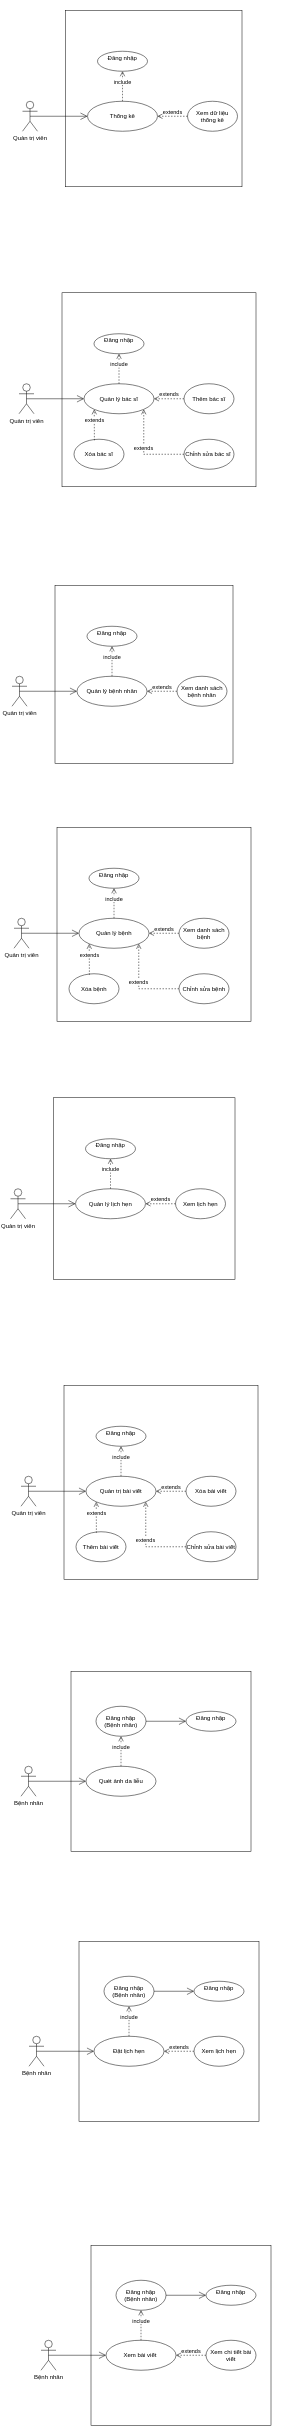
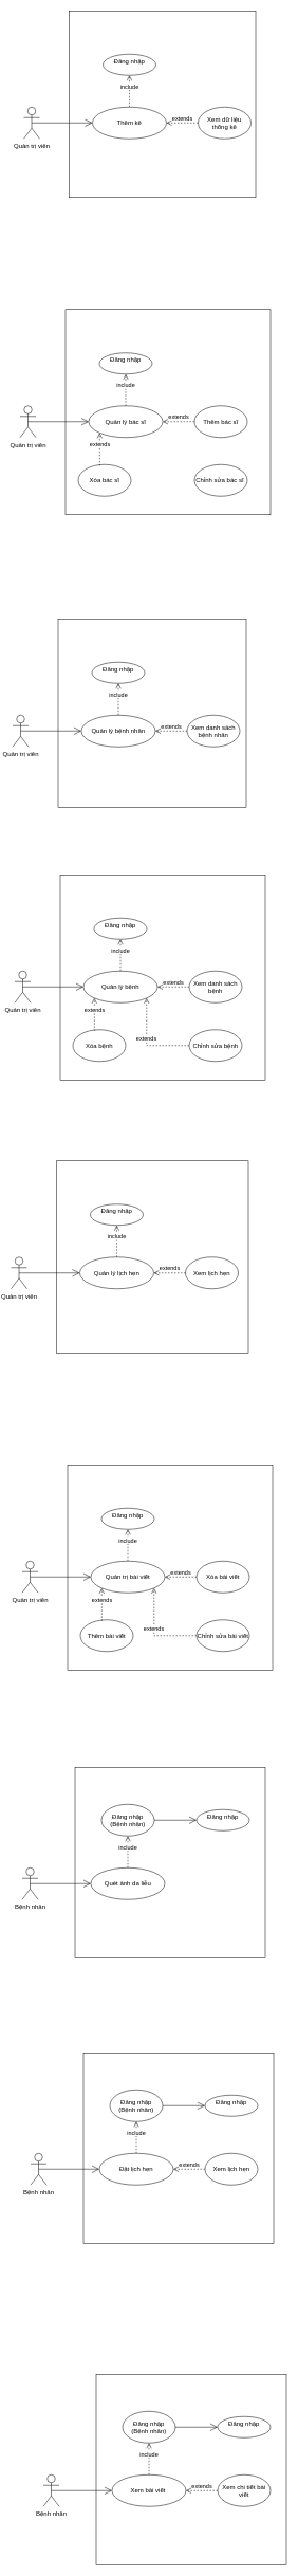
  <mxCell id="0" />
  <mxCell id="1" parent="0" />
  <mxCell id="2" value="" style="whiteSpace=wrap;html=1;aspect=fixed;" parent="1" vertex="1"><mxGeometry x="181" y="4490" width="360" height="360" as="geometry" /></mxCell>
  <mxCell id="3" value="Bệnh nhân" style="shape=umlActor;verticalLabelPosition=bottom;verticalAlign=top;html=1;" parent="1" vertex="1"><mxGeometry x="81" y="4680" width="30" height="60" as="geometry" /></mxCell>
  <mxCell id="4" value="Xem bài viết&amp;nbsp;" style="ellipse;whiteSpace=wrap;html=1;" parent="1" vertex="1"><mxGeometry x="211" y="4680" width="140" height="60" as="geometry" /></mxCell>
  <mxCell id="5" value="Đăng nhập&lt;div&gt;(Bệnh nhân)&lt;/div&gt;" style="ellipse;whiteSpace=wrap;html=1;" parent="1" vertex="1"><mxGeometry x="231" y="4560" width="100" height="60" as="geometry" /></mxCell>
  <mxCell id="6" value="Đăng nhập&lt;div&gt;&lt;br&gt;&lt;/div&gt;" style="ellipse;whiteSpace=wrap;html=1;" parent="1" vertex="1"><mxGeometry x="411" y="4570" width="100" height="40" as="geometry" /></mxCell>
  <mxCell id="7" value="Xem chi tiết bài viết" style="ellipse;whiteSpace=wrap;html=1;" parent="1" vertex="1"><mxGeometry x="411" y="4680" width="100" height="60" as="geometry" /></mxCell>
  <mxCell id="8" value="" style="endArrow=open;endFill=1;endSize=12;html=1;rounded=0;exitX=0.5;exitY=0.5;exitDx=0;exitDy=0;exitPerimeter=0;" parent="1" source="3" target="4" edge="1"><mxGeometry width="160" relative="1" as="geometry"><mxPoint x="221" y="4680" as="sourcePoint" /><mxPoint x="381" y="4680" as="targetPoint" /></mxGeometry></mxCell>
  <mxCell id="9" value="extends" style="html=1;verticalAlign=bottom;endArrow=open;dashed=1;endSize=8;curved=0;rounded=0;entryX=1;entryY=0.5;entryDx=0;entryDy=0;" parent="1" source="7" target="4" edge="1"><mxGeometry relative="1" as="geometry"><mxPoint x="341" y="4680" as="sourcePoint" /><mxPoint x="261" y="4680" as="targetPoint" /><mxPoint as="offset" /></mxGeometry></mxCell>
  <mxCell id="10" value="include" style="html=1;verticalAlign=bottom;endArrow=open;dashed=1;endSize=8;curved=0;rounded=0;entryX=0.5;entryY=1;entryDx=0;entryDy=0;" parent="1" source="4" target="5" edge="1"><mxGeometry relative="1" as="geometry"><mxPoint x="421" y="4720" as="sourcePoint" /><mxPoint x="361" y="4720" as="targetPoint" /><mxPoint as="offset" /></mxGeometry></mxCell>
  <mxCell id="11" value="" style="endArrow=open;endFill=1;endSize=12;html=1;rounded=0;exitX=1;exitY=0.5;exitDx=0;exitDy=0;entryX=0;entryY=0.5;entryDx=0;entryDy=0;" parent="1" source="5" target="6" edge="1"><mxGeometry width="160" relative="1" as="geometry"><mxPoint x="106" y="4720" as="sourcePoint" /><mxPoint x="221" y="4720" as="targetPoint" /></mxGeometry></mxCell>
  <mxCell id="12" value="" style="whiteSpace=wrap;html=1;aspect=fixed;" vertex="1" parent="1"><mxGeometry x="157" y="3882" width="360" height="360" as="geometry" /></mxCell>
  <mxCell id="13" value="Bệnh nhân" style="shape=umlActor;verticalLabelPosition=bottom;verticalAlign=top;html=1;" vertex="1" parent="1"><mxGeometry x="57" y="4072" width="30" height="60" as="geometry" /></mxCell>
  <mxCell id="14" value="Đặt lịch hẹn" style="ellipse;whiteSpace=wrap;html=1;" vertex="1" parent="1"><mxGeometry x="187" y="4072" width="140" height="60" as="geometry" /></mxCell>
  <mxCell id="15" value="Đăng nhập&lt;div&gt;(Bệnh nhân)&lt;/div&gt;" style="ellipse;whiteSpace=wrap;html=1;" vertex="1" parent="1"><mxGeometry x="207" y="3952" width="100" height="60" as="geometry" /></mxCell>
  <mxCell id="16" value="Đăng nhập&lt;div&gt;&lt;br&gt;&lt;/div&gt;" style="ellipse;whiteSpace=wrap;html=1;" vertex="1" parent="1"><mxGeometry x="387" y="3962" width="100" height="40" as="geometry" /></mxCell>
  <mxCell id="17" value="Xem lịch hẹn" style="ellipse;whiteSpace=wrap;html=1;" vertex="1" parent="1"><mxGeometry x="387" y="4072" width="100" height="60" as="geometry" /></mxCell>
  <mxCell id="18" value="" style="endArrow=open;endFill=1;endSize=12;html=1;rounded=0;exitX=0.5;exitY=0.5;exitDx=0;exitDy=0;exitPerimeter=0;" edge="1" parent="1" source="13" target="14"><mxGeometry width="160" relative="1" as="geometry"><mxPoint x="197" y="4072" as="sourcePoint" /><mxPoint x="357" y="4072" as="targetPoint" /></mxGeometry></mxCell>
  <mxCell id="19" value="extends" style="html=1;verticalAlign=bottom;endArrow=open;dashed=1;endSize=8;curved=0;rounded=0;entryX=1;entryY=0.5;entryDx=0;entryDy=0;" edge="1" parent="1" source="17" target="14"><mxGeometry relative="1" as="geometry"><mxPoint x="317" y="4072" as="sourcePoint" /><mxPoint x="237" y="4072" as="targetPoint" /><mxPoint as="offset" /></mxGeometry></mxCell>
  <mxCell id="20" value="include" style="html=1;verticalAlign=bottom;endArrow=open;dashed=1;endSize=8;curved=0;rounded=0;entryX=0.5;entryY=1;entryDx=0;entryDy=0;" edge="1" parent="1" source="14" target="15"><mxGeometry relative="1" as="geometry"><mxPoint x="397" y="4112" as="sourcePoint" /><mxPoint x="337" y="4112" as="targetPoint" /><mxPoint as="offset" /></mxGeometry></mxCell>
  <mxCell id="21" value="" style="endArrow=open;endFill=1;endSize=12;html=1;rounded=0;exitX=1;exitY=0.5;exitDx=0;exitDy=0;entryX=0;entryY=0.5;entryDx=0;entryDy=0;" edge="1" parent="1" source="15" target="16"><mxGeometry width="160" relative="1" as="geometry"><mxPoint x="82" y="4112" as="sourcePoint" /><mxPoint x="197" y="4112" as="targetPoint" /></mxGeometry></mxCell>
  <mxCell id="22" value="" style="whiteSpace=wrap;html=1;aspect=fixed;" vertex="1" parent="1"><mxGeometry x="141" y="3342" width="360" height="360" as="geometry" /></mxCell>
  <mxCell id="23" value="Bệnh nhân" style="shape=umlActor;verticalLabelPosition=bottom;verticalAlign=top;html=1;" vertex="1" parent="1"><mxGeometry x="41" y="3532" width="30" height="60" as="geometry" /></mxCell>
  <mxCell id="24" value="Quét ảnh da liễu" style="ellipse;whiteSpace=wrap;html=1;" vertex="1" parent="1"><mxGeometry x="171" y="3532" width="140" height="60" as="geometry" /></mxCell>
  <mxCell id="25" value="Đăng nhập&lt;div&gt;(Bệnh nhân)&lt;/div&gt;" style="ellipse;whiteSpace=wrap;html=1;" vertex="1" parent="1"><mxGeometry x="191" y="3412" width="100" height="60" as="geometry" /></mxCell>
  <mxCell id="26" value="Đăng nhập&lt;div&gt;&lt;br&gt;&lt;/div&gt;" style="ellipse;whiteSpace=wrap;html=1;" vertex="1" parent="1"><mxGeometry x="371" y="3422" width="100" height="40" as="geometry" /></mxCell>
  <mxCell id="27" value="" style="endArrow=open;endFill=1;endSize=12;html=1;rounded=0;exitX=0.5;exitY=0.5;exitDx=0;exitDy=0;exitPerimeter=0;" edge="1" parent="1" source="23" target="24"><mxGeometry width="160" relative="1" as="geometry"><mxPoint x="181" y="3532" as="sourcePoint" /><mxPoint x="341" y="3532" as="targetPoint" /></mxGeometry></mxCell>
  <mxCell id="28" value="include" style="html=1;verticalAlign=bottom;endArrow=open;dashed=1;endSize=8;curved=0;rounded=0;entryX=0.5;entryY=1;entryDx=0;entryDy=0;" edge="1" parent="1" source="24" target="25"><mxGeometry relative="1" as="geometry"><mxPoint x="381" y="3572" as="sourcePoint" /><mxPoint x="321" y="3572" as="targetPoint" /><mxPoint as="offset" /></mxGeometry></mxCell>
  <mxCell id="29" value="" style="endArrow=open;endFill=1;endSize=12;html=1;rounded=0;exitX=1;exitY=0.5;exitDx=0;exitDy=0;entryX=0;entryY=0.5;entryDx=0;entryDy=0;" edge="1" parent="1" source="25" target="26"><mxGeometry width="160" relative="1" as="geometry"><mxPoint x="66" y="3572" as="sourcePoint" /><mxPoint x="181" y="3572" as="targetPoint" /></mxGeometry></mxCell>
  <mxCell id="30" value="" style="whiteSpace=wrap;html=1;aspect=fixed;" vertex="1" parent="1"><mxGeometry x="127" y="2770" width="388" height="388" as="geometry" /></mxCell>
  <mxCell id="31" value="Quản trị viên" style="shape=umlActor;verticalLabelPosition=bottom;verticalAlign=top;html=1;" vertex="1" parent="1"><mxGeometry x="41" y="2952" width="30" height="60" as="geometry" /></mxCell>
  <mxCell id="32" value="Quản trị bài viết" style="ellipse;whiteSpace=wrap;html=1;" vertex="1" parent="1"><mxGeometry x="171" y="2952" width="140" height="60" as="geometry" /></mxCell>
  <mxCell id="33" value="Đăng nhập&lt;div&gt;&lt;br&gt;&lt;/div&gt;" style="ellipse;whiteSpace=wrap;html=1;" vertex="1" parent="1"><mxGeometry x="191" y="2852" width="100" height="40" as="geometry" /></mxCell>
  <mxCell id="34" value="Xóa bài viết" style="ellipse;whiteSpace=wrap;html=1;" vertex="1" parent="1"><mxGeometry x="371" y="2952" width="100" height="60" as="geometry" /></mxCell>
  <mxCell id="35" value="" style="endArrow=open;endFill=1;endSize=12;html=1;rounded=0;exitX=0.5;exitY=0.5;exitDx=0;exitDy=0;exitPerimeter=0;" edge="1" parent="1" source="31" target="32"><mxGeometry width="160" relative="1" as="geometry"><mxPoint x="181" y="2952" as="sourcePoint" /><mxPoint x="341" y="2952" as="targetPoint" /></mxGeometry></mxCell>
  <mxCell id="36" value="extends" style="html=1;verticalAlign=bottom;endArrow=open;dashed=1;endSize=8;curved=0;rounded=0;entryX=1;entryY=0.5;entryDx=0;entryDy=0;" edge="1" parent="1" source="34" target="32"><mxGeometry relative="1" as="geometry"><mxPoint x="301" y="2952" as="sourcePoint" /><mxPoint x="221" y="2952" as="targetPoint" /><mxPoint as="offset" /></mxGeometry></mxCell>
  <mxCell id="37" value="include" style="html=1;verticalAlign=bottom;endArrow=open;dashed=1;endSize=8;curved=0;rounded=0;entryX=0.5;entryY=1;entryDx=0;entryDy=0;" edge="1" parent="1" source="32"><mxGeometry relative="1" as="geometry"><mxPoint x="381" y="2992" as="sourcePoint" /><mxPoint x="241" y="2892" as="targetPoint" /><mxPoint as="offset" /></mxGeometry></mxCell>
  <mxCell id="38" value="Thêm bài viết" style="ellipse;whiteSpace=wrap;html=1;" vertex="1" parent="1"><mxGeometry x="151" y="3063" width="100" height="60" as="geometry" /></mxCell>
  <mxCell id="39" value="Chỉnh sửa bài viết" style="ellipse;whiteSpace=wrap;html=1;" vertex="1" parent="1"><mxGeometry x="371" y="3063" width="100" height="60" as="geometry" /></mxCell>
  <mxCell id="40" value="extends" style="html=1;verticalAlign=bottom;endArrow=open;dashed=1;endSize=8;curved=0;rounded=0;entryX=0;entryY=1;entryDx=0;entryDy=0;exitX=0.408;exitY=0.037;exitDx=0;exitDy=0;exitPerimeter=0;" edge="1" parent="1" source="38" target="32"><mxGeometry relative="1" as="geometry"><mxPoint x="381" y="2992" as="sourcePoint" /><mxPoint x="321" y="2992" as="targetPoint" /><mxPoint as="offset" /></mxGeometry></mxCell>
  <mxCell id="41" value="extends" style="html=1;verticalAlign=bottom;endArrow=open;dashed=1;endSize=8;rounded=0;entryX=1;entryY=1;entryDx=0;entryDy=0;exitX=0;exitY=0.5;exitDx=0;exitDy=0;edgeStyle=orthogonalEdgeStyle;" edge="1" parent="1" source="39" target="32"><mxGeometry relative="1" as="geometry"><mxPoint x="391" y="3002" as="sourcePoint" /><mxPoint x="331" y="3002" as="targetPoint" /><mxPoint as="offset" /></mxGeometry></mxCell>
  <mxCell id="42" value="" style="whiteSpace=wrap;html=1;aspect=fixed;" vertex="1" parent="1"><mxGeometry x="106" y="2195" width="363" height="363" as="geometry" /></mxCell>
  <mxCell id="43" value="Quản trị viên" style="shape=umlActor;verticalLabelPosition=bottom;verticalAlign=top;html=1;" vertex="1" parent="1"><mxGeometry x="20" y="2377" width="30" height="60" as="geometry" /></mxCell>
  <mxCell id="44" value="Quản lý lịch hẹn" style="ellipse;whiteSpace=wrap;html=1;" vertex="1" parent="1"><mxGeometry x="150" y="2377" width="140" height="60" as="geometry" /></mxCell>
  <mxCell id="45" value="Đăng nhập&lt;div&gt;&lt;br&gt;&lt;/div&gt;" style="ellipse;whiteSpace=wrap;html=1;" vertex="1" parent="1"><mxGeometry x="170" y="2277" width="100" height="40" as="geometry" /></mxCell>
  <mxCell id="46" value="Xem lịch hẹn" style="ellipse;whiteSpace=wrap;html=1;" vertex="1" parent="1"><mxGeometry x="350" y="2377" width="100" height="60" as="geometry" /></mxCell>
  <mxCell id="47" value="" style="endArrow=open;endFill=1;endSize=12;html=1;rounded=0;exitX=0.5;exitY=0.5;exitDx=0;exitDy=0;exitPerimeter=0;" edge="1" parent="1" source="43" target="44"><mxGeometry width="160" relative="1" as="geometry"><mxPoint x="160" y="2377" as="sourcePoint" /><mxPoint x="320" y="2377" as="targetPoint" /></mxGeometry></mxCell>
  <mxCell id="48" value="extends" style="html=1;verticalAlign=bottom;endArrow=open;dashed=1;endSize=8;curved=0;rounded=0;entryX=1;entryY=0.5;entryDx=0;entryDy=0;" edge="1" parent="1" source="46" target="44"><mxGeometry relative="1" as="geometry"><mxPoint x="280" y="2377" as="sourcePoint" /><mxPoint x="200" y="2377" as="targetPoint" /><mxPoint as="offset" /></mxGeometry></mxCell>
  <mxCell id="49" value="include" style="html=1;verticalAlign=bottom;endArrow=open;dashed=1;endSize=8;curved=0;rounded=0;entryX=0.5;entryY=1;entryDx=0;entryDy=0;" edge="1" parent="1" source="44"><mxGeometry relative="1" as="geometry"><mxPoint x="360" y="2417" as="sourcePoint" /><mxPoint x="220" y="2317" as="targetPoint" /><mxPoint as="offset" /></mxGeometry></mxCell>
  <mxCell id="50" value="" style="whiteSpace=wrap;html=1;aspect=fixed;" vertex="1" parent="1"><mxGeometry x="113" y="1654" width="388" height="388" as="geometry" /></mxCell>
  <mxCell id="51" value="Quản trị viên" style="shape=umlActor;verticalLabelPosition=bottom;verticalAlign=top;html=1;" vertex="1" parent="1"><mxGeometry x="27" y="1836" width="30" height="60" as="geometry" /></mxCell>
  <mxCell id="52" value="Quản lý bệnh" style="ellipse;whiteSpace=wrap;html=1;" vertex="1" parent="1"><mxGeometry x="157" y="1836" width="140" height="60" as="geometry" /></mxCell>
  <mxCell id="53" value="Đăng nhập&lt;div&gt;&lt;br&gt;&lt;/div&gt;" style="ellipse;whiteSpace=wrap;html=1;" vertex="1" parent="1"><mxGeometry x="177" y="1736" width="100" height="40" as="geometry" /></mxCell>
  <mxCell id="54" value="Xem danh sách bệnh" style="ellipse;whiteSpace=wrap;html=1;" vertex="1" parent="1"><mxGeometry x="357" y="1836" width="100" height="60" as="geometry" /></mxCell>
  <mxCell id="55" value="" style="endArrow=open;endFill=1;endSize=12;html=1;rounded=0;exitX=0.5;exitY=0.5;exitDx=0;exitDy=0;exitPerimeter=0;" edge="1" parent="1" source="51" target="52"><mxGeometry width="160" relative="1" as="geometry"><mxPoint x="167" y="1836" as="sourcePoint" /><mxPoint x="327" y="1836" as="targetPoint" /></mxGeometry></mxCell>
  <mxCell id="56" value="extends" style="html=1;verticalAlign=bottom;endArrow=open;dashed=1;endSize=8;curved=0;rounded=0;entryX=1;entryY=0.5;entryDx=0;entryDy=0;" edge="1" parent="1" source="54" target="52"><mxGeometry relative="1" as="geometry"><mxPoint x="287" y="1836" as="sourcePoint" /><mxPoint x="207" y="1836" as="targetPoint" /><mxPoint as="offset" /></mxGeometry></mxCell>
  <mxCell id="57" value="include" style="html=1;verticalAlign=bottom;endArrow=open;dashed=1;endSize=8;curved=0;rounded=0;entryX=0.5;entryY=1;entryDx=0;entryDy=0;" edge="1" parent="1" source="52"><mxGeometry relative="1" as="geometry"><mxPoint x="367" y="1876" as="sourcePoint" /><mxPoint x="227" y="1776" as="targetPoint" /><mxPoint as="offset" /></mxGeometry></mxCell>
  <mxCell id="58" value="Xóa bệnh" style="ellipse;whiteSpace=wrap;html=1;" vertex="1" parent="1"><mxGeometry x="137" y="1947" width="100" height="60" as="geometry" /></mxCell>
  <mxCell id="59" value="Chỉnh sửa bệnh" style="ellipse;whiteSpace=wrap;html=1;" vertex="1" parent="1"><mxGeometry x="357" y="1947" width="100" height="60" as="geometry" /></mxCell>
  <mxCell id="60" value="extends" style="html=1;verticalAlign=bottom;endArrow=open;dashed=1;endSize=8;curved=0;rounded=0;entryX=0;entryY=1;entryDx=0;entryDy=0;exitX=0.408;exitY=0.037;exitDx=0;exitDy=0;exitPerimeter=0;" edge="1" parent="1" source="58" target="52"><mxGeometry relative="1" as="geometry"><mxPoint x="367" y="1876" as="sourcePoint" /><mxPoint x="307" y="1876" as="targetPoint" /><mxPoint as="offset" /></mxGeometry></mxCell>
  <mxCell id="61" value="extends" style="html=1;verticalAlign=bottom;endArrow=open;dashed=1;endSize=8;rounded=0;entryX=1;entryY=1;entryDx=0;entryDy=0;exitX=0;exitY=0.5;exitDx=0;exitDy=0;edgeStyle=orthogonalEdgeStyle;" edge="1" parent="1" source="59" target="52"><mxGeometry relative="1" as="geometry"><mxPoint x="377" y="1886" as="sourcePoint" /><mxPoint x="317" y="1886" as="targetPoint" /><mxPoint as="offset" /></mxGeometry></mxCell>
  <mxCell id="62" value="" style="whiteSpace=wrap;html=1;aspect=fixed;" vertex="1" parent="1"><mxGeometry x="109" y="1170" width="356" height="356" as="geometry" /></mxCell>
  <mxCell id="63" value="Quản trị viên" style="shape=umlActor;verticalLabelPosition=bottom;verticalAlign=top;html=1;" vertex="1" parent="1"><mxGeometry x="23" y="1352" width="30" height="60" as="geometry" /></mxCell>
  <mxCell id="64" value="Quản lý bệnh nhân" style="ellipse;whiteSpace=wrap;html=1;" vertex="1" parent="1"><mxGeometry x="153" y="1352" width="140" height="60" as="geometry" /></mxCell>
  <mxCell id="65" value="Đăng nhập&lt;div&gt;&lt;br&gt;&lt;/div&gt;" style="ellipse;whiteSpace=wrap;html=1;" vertex="1" parent="1"><mxGeometry x="173" y="1252" width="100" height="40" as="geometry" /></mxCell>
  <mxCell id="66" value="Xem danh sách bệnh nhân" style="ellipse;whiteSpace=wrap;html=1;" vertex="1" parent="1"><mxGeometry x="353" y="1352" width="100" height="60" as="geometry" /></mxCell>
  <mxCell id="67" value="" style="endArrow=open;endFill=1;endSize=12;html=1;rounded=0;exitX=0.5;exitY=0.5;exitDx=0;exitDy=0;exitPerimeter=0;" edge="1" parent="1" source="63" target="64"><mxGeometry width="160" relative="1" as="geometry"><mxPoint x="163" y="1352" as="sourcePoint" /><mxPoint x="323" y="1352" as="targetPoint" /></mxGeometry></mxCell>
  <mxCell id="68" value="extends" style="html=1;verticalAlign=bottom;endArrow=open;dashed=1;endSize=8;curved=0;rounded=0;entryX=1;entryY=0.5;entryDx=0;entryDy=0;" edge="1" parent="1" source="66" target="64"><mxGeometry relative="1" as="geometry"><mxPoint x="283" y="1352" as="sourcePoint" /><mxPoint x="203" y="1352" as="targetPoint" /><mxPoint as="offset" /></mxGeometry></mxCell>
  <mxCell id="69" value="include" style="html=1;verticalAlign=bottom;endArrow=open;dashed=1;endSize=8;curved=0;rounded=0;entryX=0.5;entryY=1;entryDx=0;entryDy=0;" edge="1" parent="1" source="64"><mxGeometry relative="1" as="geometry"><mxPoint x="363" y="1392" as="sourcePoint" /><mxPoint x="223" y="1292" as="targetPoint" /><mxPoint as="offset" /></mxGeometry></mxCell>
  <mxCell id="70" value="" style="whiteSpace=wrap;html=1;aspect=fixed;" vertex="1" parent="1"><mxGeometry x="123" y="585" width="388" height="388" as="geometry" /></mxCell>
  <mxCell id="71" value="Quản trị viên" style="shape=umlActor;verticalLabelPosition=bottom;verticalAlign=top;html=1;" vertex="1" parent="1"><mxGeometry x="37" y="767" width="30" height="60" as="geometry" /></mxCell>
  <mxCell id="72" value="Quản lý bác sĩ" style="ellipse;whiteSpace=wrap;html=1;" vertex="1" parent="1"><mxGeometry x="167" y="767" width="140" height="60" as="geometry" /></mxCell>
  <mxCell id="73" value="Đăng nhập&lt;div&gt;&lt;br&gt;&lt;/div&gt;" style="ellipse;whiteSpace=wrap;html=1;" vertex="1" parent="1"><mxGeometry x="187" y="667" width="100" height="40" as="geometry" /></mxCell>
  <mxCell id="74" value="Thêm bác sĩ" style="ellipse;whiteSpace=wrap;html=1;" vertex="1" parent="1"><mxGeometry x="367" y="767" width="100" height="60" as="geometry" /></mxCell>
  <mxCell id="75" value="" style="endArrow=open;endFill=1;endSize=12;html=1;rounded=0;exitX=0.5;exitY=0.5;exitDx=0;exitDy=0;exitPerimeter=0;" edge="1" parent="1" source="71" target="72"><mxGeometry width="160" relative="1" as="geometry"><mxPoint x="177" y="767" as="sourcePoint" /><mxPoint x="337" y="767" as="targetPoint" /></mxGeometry></mxCell>
  <mxCell id="76" value="extends" style="html=1;verticalAlign=bottom;endArrow=open;dashed=1;endSize=8;curved=0;rounded=0;entryX=1;entryY=0.5;entryDx=0;entryDy=0;" edge="1" parent="1" source="74" target="72"><mxGeometry relative="1" as="geometry"><mxPoint x="297" y="767" as="sourcePoint" /><mxPoint x="217" y="767" as="targetPoint" /><mxPoint as="offset" /></mxGeometry></mxCell>
  <mxCell id="77" value="include" style="html=1;verticalAlign=bottom;endArrow=open;dashed=1;endSize=8;curved=0;rounded=0;entryX=0.5;entryY=1;entryDx=0;entryDy=0;" edge="1" parent="1" source="72"><mxGeometry relative="1" as="geometry"><mxPoint x="377" y="807" as="sourcePoint" /><mxPoint x="237" y="707" as="targetPoint" /><mxPoint as="offset" /></mxGeometry></mxCell>
  <mxCell id="78" value="Xóa bác sĩ" style="ellipse;whiteSpace=wrap;html=1;" vertex="1" parent="1"><mxGeometry x="147" y="878" width="100" height="60" as="geometry" /></mxCell>
  <mxCell id="79" value="Chỉnh sửa bác sĩ&amp;nbsp;" style="ellipse;whiteSpace=wrap;html=1;" vertex="1" parent="1"><mxGeometry x="367" y="878" width="100" height="60" as="geometry" /></mxCell>
  <mxCell id="80" value="extends" style="html=1;verticalAlign=bottom;endArrow=open;dashed=1;endSize=8;curved=0;rounded=0;entryX=0;entryY=1;entryDx=0;entryDy=0;exitX=0.408;exitY=0.037;exitDx=0;exitDy=0;exitPerimeter=0;" edge="1" parent="1" source="78" target="72"><mxGeometry relative="1" as="geometry"><mxPoint x="377" y="807" as="sourcePoint" /><mxPoint x="317" y="807" as="targetPoint" /><mxPoint as="offset" /></mxGeometry></mxCell>
- <mxCell id="81" value="extends" style="html=1;verticalAlign=bottom;endArrow=open;dashed=1;endSize=8;rounded=0;entryX=1;entryY=1;entryDx=0;entryDy=0;exitX=0;exitY=0.5;exitDx=0;exitDy=0;edgeStyle=orthogonalEdgeStyle;" edge="1" parent="1" source="79" target="72"><mxGeometry relative="1" as="geometry"><mxPoint x="387" y="817" as="sourcePoint" /><mxPoint x="327" y="817" as="targetPoint" /><mxPoint as="offset" /></mxGeometry></mxCell>
  <mxCell id="82" value="" style="whiteSpace=wrap;html=1;aspect=fixed;" vertex="1" parent="1"><mxGeometry x="130" y="20" width="353" height="353" as="geometry" /></mxCell>
  <mxCell id="83" value="Quản trị viên" style="shape=umlActor;verticalLabelPosition=bottom;verticalAlign=top;html=1;" vertex="1" parent="1"><mxGeometry x="44" y="202" width="30" height="60" as="geometry" /></mxCell>
- <mxCell id="84" value="Thống kê" style="ellipse;whiteSpace=wrap;html=1;" vertex="1" parent="1"><mxGeometry x="174" y="202" width="140" height="60" as="geometry" /></mxCell>
+ <mxCell id="84" value="Thêm kê" style="ellipse;whiteSpace=wrap;html=1;" vertex="1" parent="1"><mxGeometry x="174" y="202" width="140" height="60" as="geometry" /></mxCell>
  <mxCell id="85" value="Đăng nhập&lt;div&gt;&lt;br&gt;&lt;/div&gt;" style="ellipse;whiteSpace=wrap;html=1;" vertex="1" parent="1"><mxGeometry x="194" y="102" width="100" height="40" as="geometry" /></mxCell>
  <mxCell id="86" value="Xem dữ liệu thống kê" style="ellipse;whiteSpace=wrap;html=1;" vertex="1" parent="1"><mxGeometry x="374" y="202" width="100" height="60" as="geometry" /></mxCell>
  <mxCell id="87" value="" style="endArrow=open;endFill=1;endSize=12;html=1;rounded=0;exitX=0.5;exitY=0.5;exitDx=0;exitDy=0;exitPerimeter=0;" edge="1" parent="1" source="83" target="84"><mxGeometry width="160" relative="1" as="geometry"><mxPoint x="184" y="202" as="sourcePoint" /><mxPoint x="344" y="202" as="targetPoint" /></mxGeometry></mxCell>
  <mxCell id="88" value="extends" style="html=1;verticalAlign=bottom;endArrow=open;dashed=1;endSize=8;curved=0;rounded=0;entryX=1;entryY=0.5;entryDx=0;entryDy=0;" edge="1" parent="1" source="86" target="84"><mxGeometry relative="1" as="geometry"><mxPoint x="304" y="202" as="sourcePoint" /><mxPoint x="224" y="202" as="targetPoint" /><mxPoint as="offset" /></mxGeometry></mxCell>
  <mxCell id="89" value="include" style="html=1;verticalAlign=bottom;endArrow=open;dashed=1;endSize=8;curved=0;rounded=0;entryX=0.5;entryY=1;entryDx=0;entryDy=0;" edge="1" parent="1" source="84"><mxGeometry relative="1" as="geometry"><mxPoint x="384" y="242" as="sourcePoint" /><mxPoint x="244" y="142" as="targetPoint" /><mxPoint as="offset" /></mxGeometry></mxCell>
